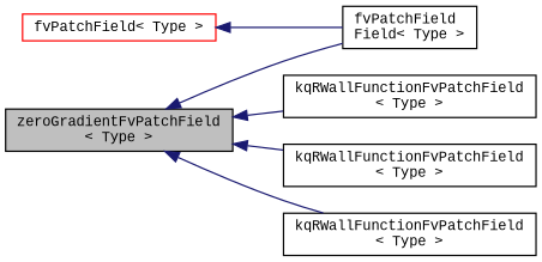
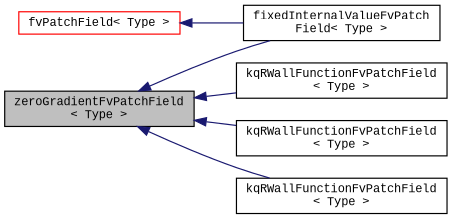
  digraph {
    fontname="Liberation Mono"
    rankdir=LR
    node [color=black fontname="Liberation Mono" fontsize=10 shape=record]
    edge [color=midnightblue dir=back fontname="Liberation Mono" fontsize=10 labelfontname=FreeSans labelfontsize=10 style=solid]
    n1 [fillcolor=grey75 fontcolor=black height=0.2 label="zeroGradientFvPatchField\l\< Type \>" style=filled width=0.4]
    n2 [height=0.2 label="kqRWallFunctionFvPatchField\l\< Type \>" width=0.4]
-   n3 [height=0.2 label="fvPatchField\lField\< Type \>" width=0.4]
+   n3 [height=0.2 label="fixedInternalValueFvPatch\lField\< Type \>" width=0.4]
    n4 [height=0.2 label="kqRWallFunctionFvPatchField\l\< Type \>" width=0.4]
    n5 [height=0.2 label="kqRWallFunctionFvPatchField\l\< Type \>" width=0.4]
    n6 [color=red height=0.2 label="fvPatchField\< Type \>" width=0.4]
    n1 -> n2
    n1 -> n3
    n1 -> n4
    n1 -> n5
    n6 -> n3
  }
